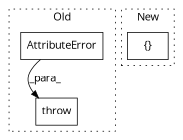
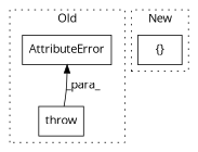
  digraph {
    fontname="Open Sans"
    node [shape=box fontname="Open Sans"]
    n1 [a=32 l="15,1" label=AttributeError s="731,782"]
    n2 [a=53 l=6 label=throw s=725]
    n3 [a=4 l="1,1" label="{}" s="1159,1163"]
    subgraph cluster_1 {
      label=Old
      style=dotted
      n1
      n2
    }
    subgraph cluster_2 {
      label=New
      style=dotted
      n3
    }
-   n1 -> n2 [label=_para_ fontname="Open Sans"]
+   n2 -> n1 [label=_para_ fontname="Open Sans"]
  }
